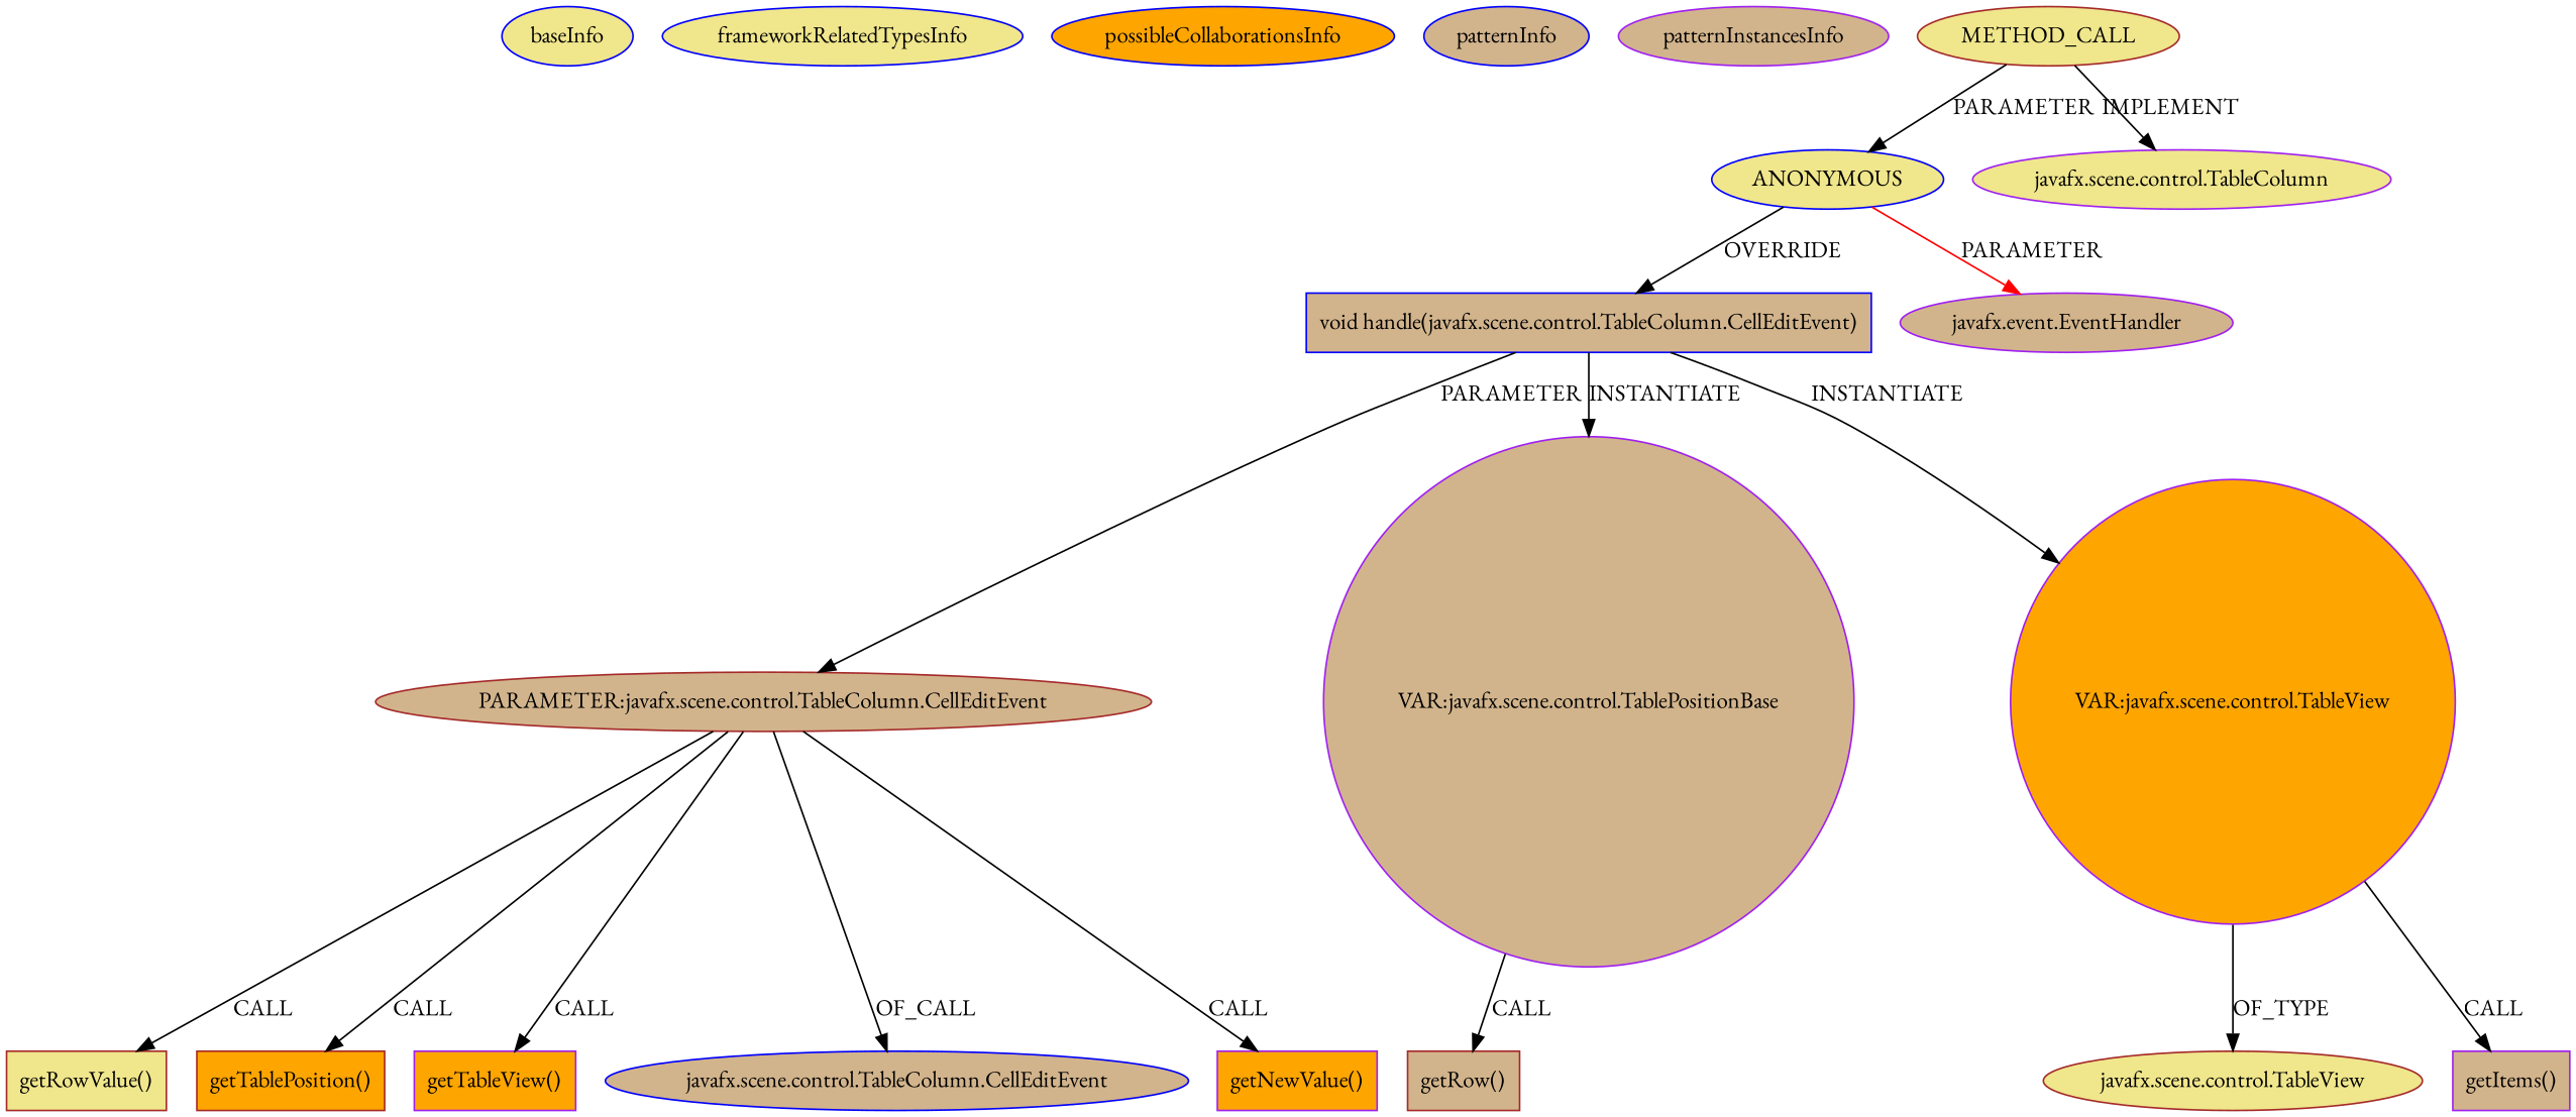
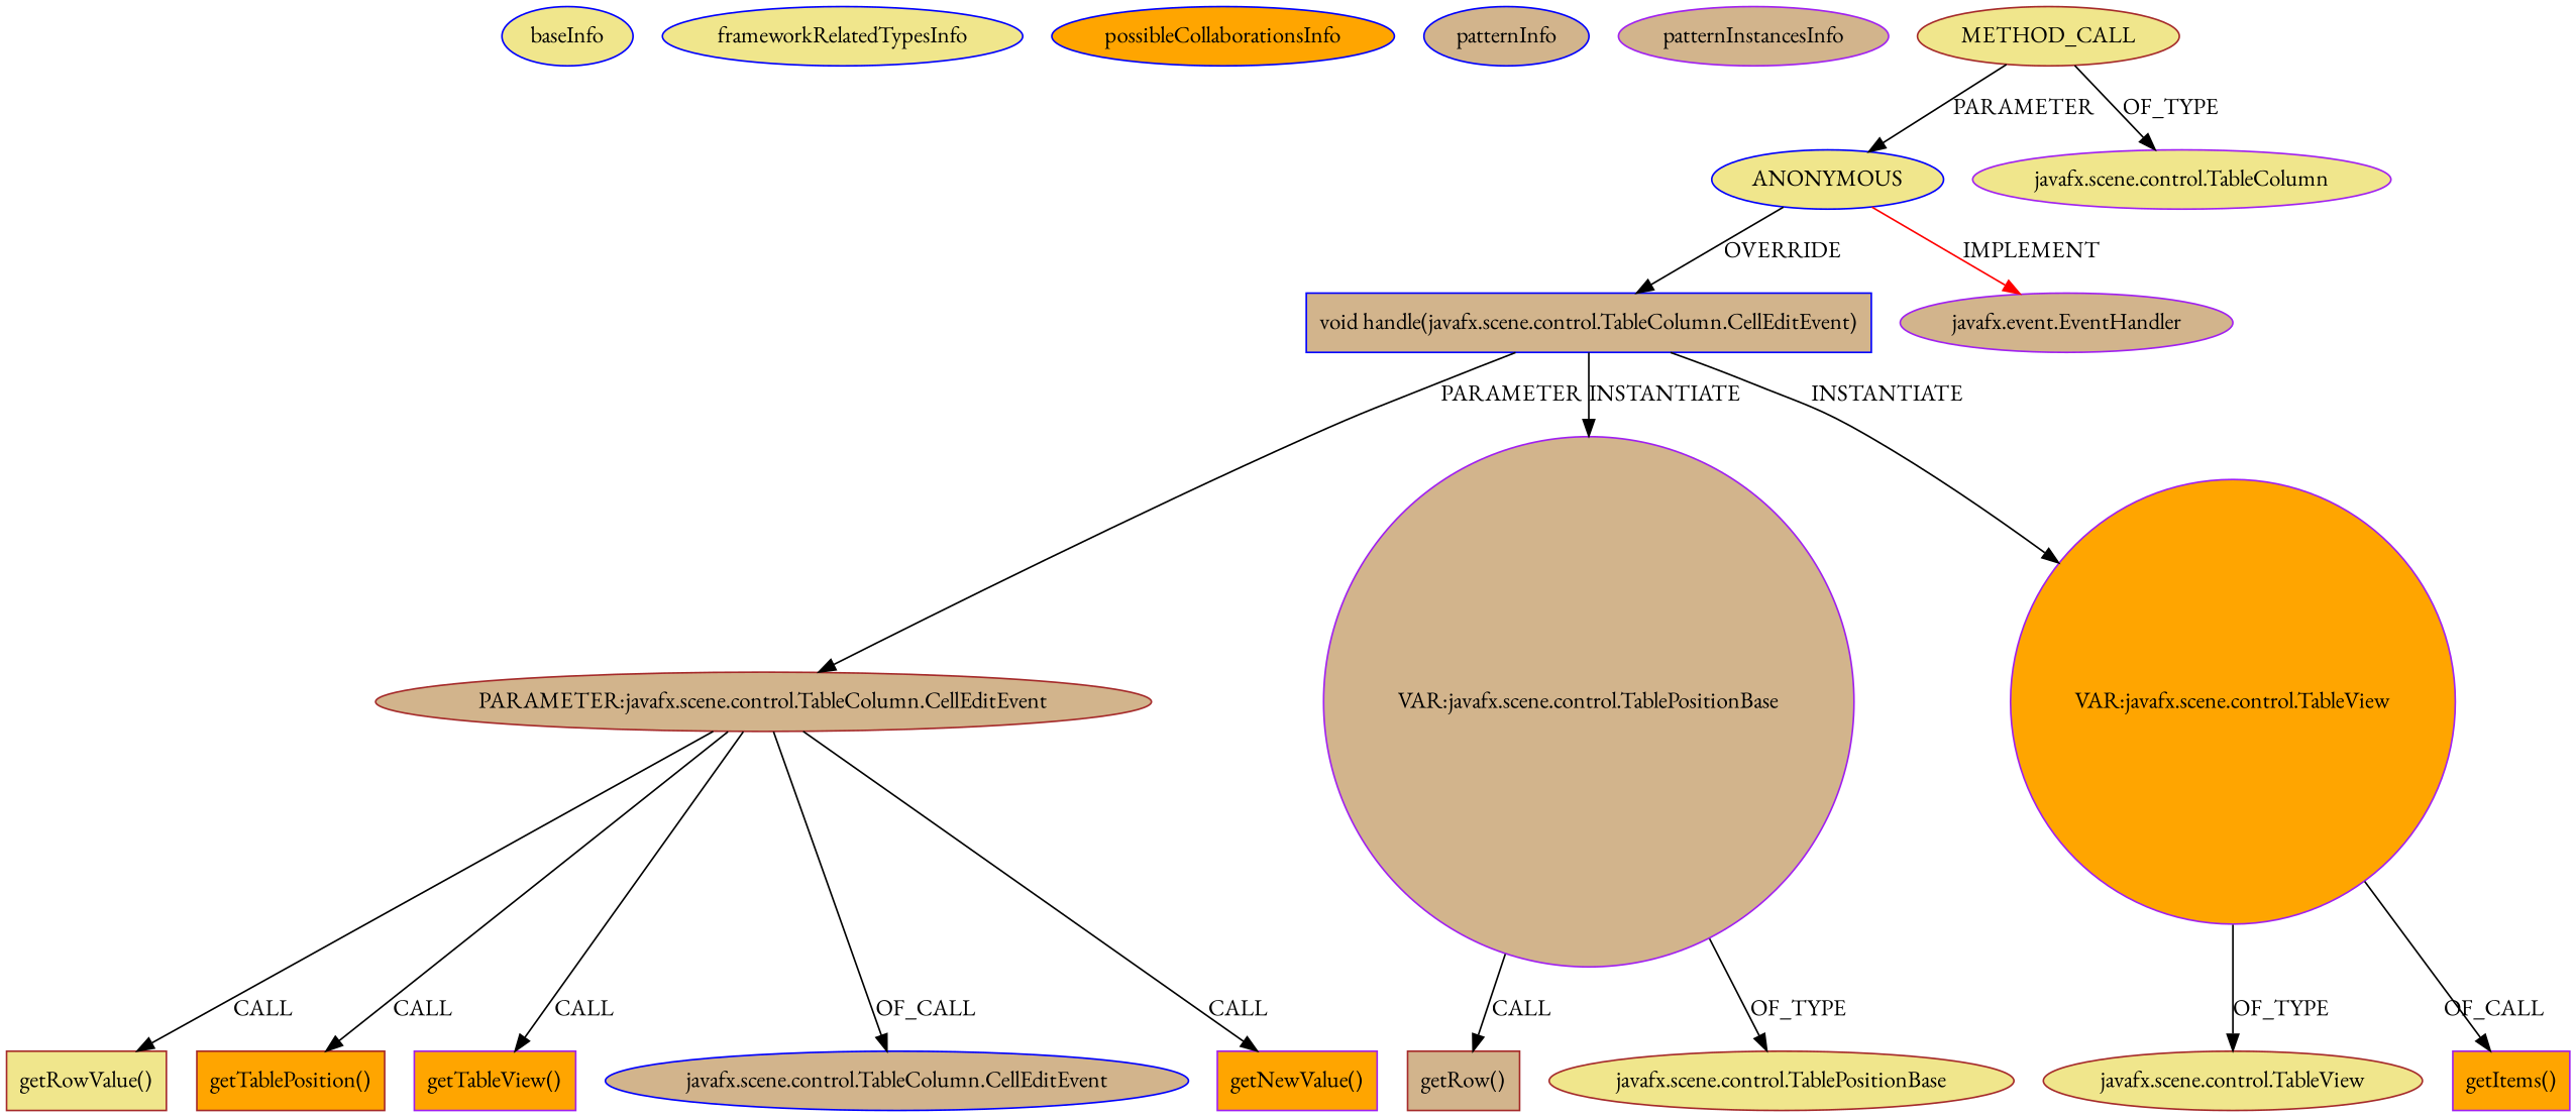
  digraph {
    fontname="EB Garamond"
    node [color=purple fillcolor=tan fontname="EB Garamond" style=filled isFrameworkType=false vertexType=INSIDE_CALL]
    edge [fontname="EB Garamond"]
    baseInfo [category=pattern color=blue fillcolor=khaki graphId=1664 isAnonymous=true possibleRelation=false isFrameworkType="" vertexType=""]
    frameworkRelatedTypesInfo [0="javafx.event.EventHandler" color=blue fillcolor=khaki isFrameworkType="" vertexType=""]
    possibleCollaborationsInfo [color=blue fillcolor=orange isFrameworkType="" vertexType=""]
    patternInfo [color=blue frequency=21.0 patternRootClient=0 isFrameworkType="" vertexType=""]
    patternInstancesInfo [0="bianconejo-CEFX~/bianconejo-CEFX/CEFX-master/src/cefx/CEPrincipalController.java~void initializeTabResultat()~2118" 1="bianconejo-CEFX~/bianconejo-CEFX/CEFX-master/src/cefx/CEPrincipalController.java~void initializeTabAdresse()~2159" 2="bianconejo-CEFX~/bianconejo-CEFX/CEFX-master/src/cefx/CEOptionsController.java~void initializeUtilisateurs()~2074" 3="bianconejo-CEFX~/bianconejo-CEFX/CEFX-master/src/cefx/CEPrincipalController.java~void initializeTabContact()~2134" 4="bianconejo-CEFX~/bianconejo-CEFX/CEFX-master/src/cefx/CEOptionsController.java~void initializeBanques()~2076" isFrameworkType="" vertexType=""]
    n6 [color=brown label="PARAMETER:javafx.scene.control.TableColumn.CellEditEvent" vertexType=PARAMETER_DECLARATION]
    n7 [color=brown fillcolor=khaki label="getRowValue()" shape=box]
    n8 [color=brown fillcolor=orange label="getTablePosition()" shape=box]
    n9 [fillcolor=orange label="getTableView()" shape=box]
    n10 [color=blue label="javafx.scene.control.TableColumn.CellEditEvent" vertexType=FRAMEWORK_CLASS_TYPE]
    n11 [fillcolor=orange label="getNewValue()" shape=box]
    n12 [color=blue label="void handle(javafx.scene.control.TableColumn.CellEditEvent)" shape=box vertexType=OVERRIDING_METHOD_DECLARATION]
    n13 [label="VAR:javafx.scene.control.TablePositionBase" shape=circle vertexType=VARIABLE_EXPRESION]
    n14 [fillcolor=orange label="VAR:javafx.scene.control.TableView" shape=circle vertexType=VARIABLE_EXPRESION]
    n15 [color=brown label="getRow()" shape=box]
+   n16 [color=brown fillcolor=khaki label="javafx.scene.control.TablePositionBase" vertexType=FRAMEWORK_CLASS_TYPE]
    n17 [color=brown fillcolor=khaki label="javafx.scene.control.TableView" vertexType=FRAMEWORK_CLASS_TYPE]
-   n18 [label="getItems()" shape=box]
+   n18 [fillcolor=orange label="getItems()" shape=box]
    n19 [color=blue fillcolor=khaki label=ANONYMOUS vertexType=ROOT_ANONYMOUS_DECLARATION]
    n20 [label="javafx.event.EventHandler" vertexType=FRAMEWORK_INTERFACE_TYPE]
    n21 [color=brown fillcolor=khaki label=METHOD_CALL vertexType=OUTSIDE_CALL]
    n22 [fillcolor=khaki label="javafx.scene.control.TableColumn" vertexType=FRAMEWORK_CLASS_TYPE]
    n6 -> n7 [label=CALL]
    n6 -> n8 [label=CALL]
    n6 -> n9 [label=CALL]
    n6 -> n10 [label=OF_CALL]
    n6 -> n11 [label=CALL]
    n12 -> n6 [label=PARAMETER]
    n12 -> n13 [label=INSTANTIATE]
    n12 -> n14 [label=INSTANTIATE]
    n13 -> n15 [label=CALL]
+   n13 -> n16 [label=OF_TYPE]
    n14 -> n17 [label=OF_TYPE]
-   n14 -> n18 [label=CALL]
+   n14 -> n18 [label=OF_CALL]
    n19 -> n12 [label=OVERRIDE]
-   n19 -> n20 [color=red label=PARAMETER]
+   n19 -> n20 [color=red label=IMPLEMENT]
    n21 -> n19 [label=PARAMETER]
-   n21 -> n22 [label=IMPLEMENT]
+   n21 -> n22 [label=OF_TYPE]
  }
